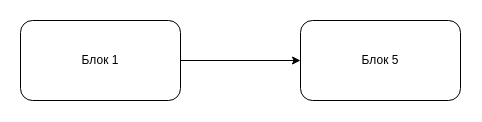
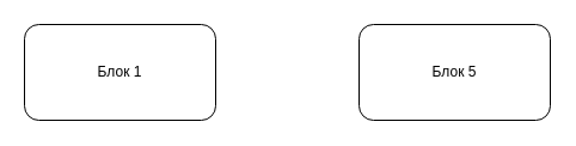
  <mxCell id="0" />
  <mxCell id="1" parent="0" />
- <mxCell id="2" style="edgeStyle=orthogonalEdgeStyle;rounded=0;orthogonalLoop=1;jettySize=auto;html=1;exitX=1;exitY=0.5;exitDx=0;exitDy=0;entryX=0;entryY=0.5;entryDx=0;entryDy=0;" edge="1" parent="1" source="3" target="4"><mxGeometry relative="1" as="geometry" /></mxCell>
  <mxCell id="3" value="Блок 1" style="rounded=1;whiteSpace=wrap;html=1;" vertex="1" parent="1"><mxGeometry x="20" y="20" width="160" height="80" as="geometry" /></mxCell>
  <mxCell id="4" value="Блок 5" style="rounded=1;whiteSpace=wrap;html=1;" vertex="1" parent="1"><mxGeometry x="300" y="20" width="160" height="80" as="geometry" /></mxCell>
